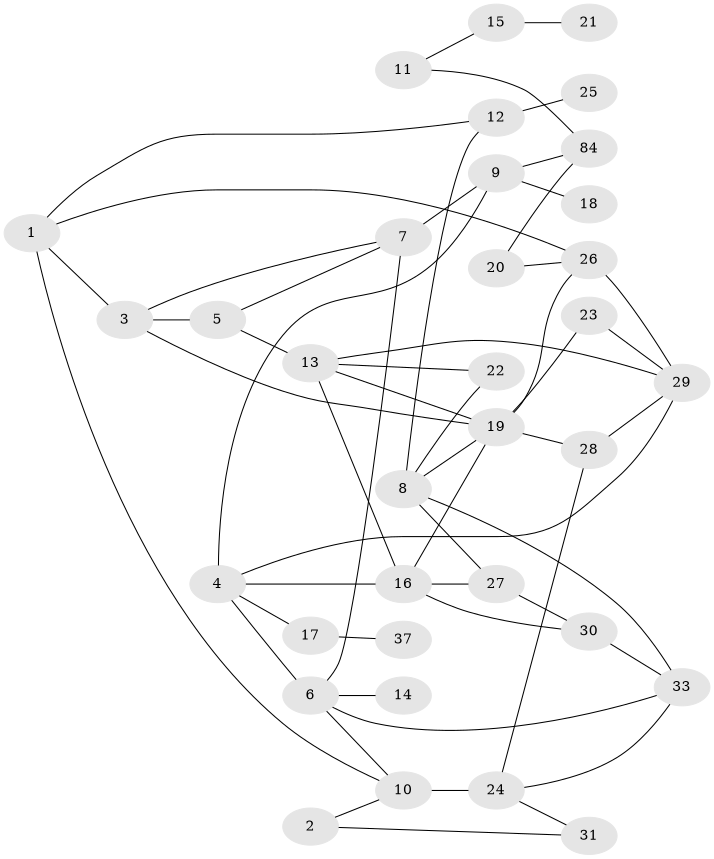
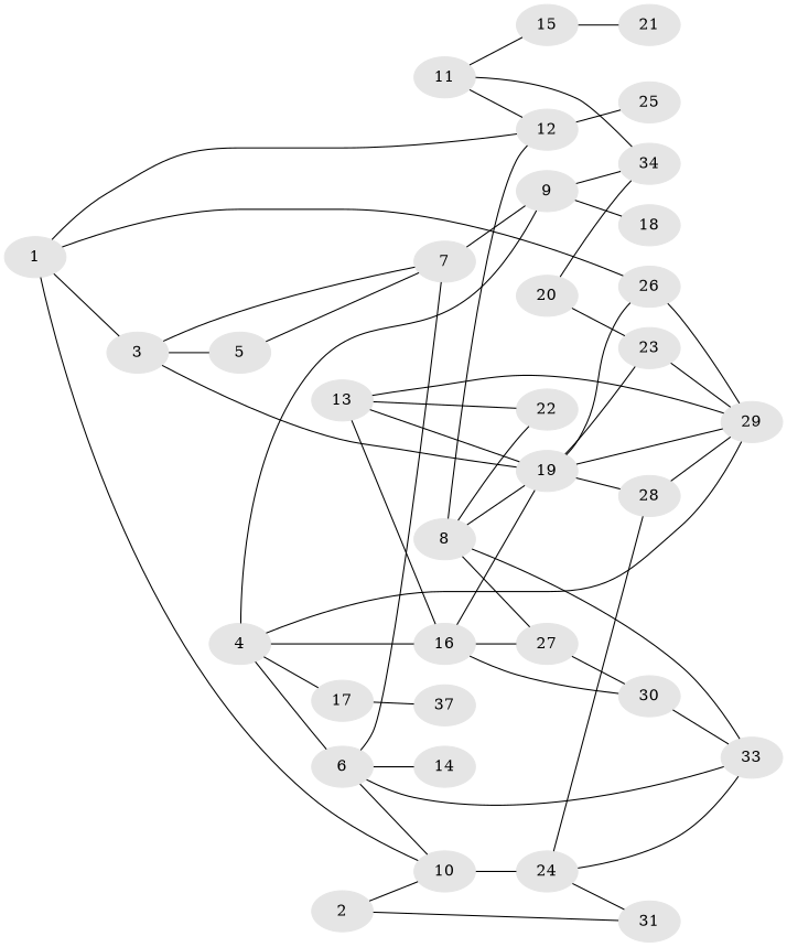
  graph {
    rankdir=LR
    node [color=gray90 style=filled]
    edge [weight=1.0]
    1
    3
    10
    12
    26
    5
    7
    19
    24
    25
    29
    2
    31
    13
    9
    23
    28
    4
    6
    16
    17
    14
    33
    18
-   34 [label=84]
+   34
    27
    30
    n28 [label=37]
    22
    8
    11
    15
    21
    20
    1 -- 3
    1 -- 10
    1 -- 12
    1 -- 26
    3 -- 5
    3 -- 7
    3 -- 19 [weight=2.0]
    10 -- 24
    12 -- 25
    26 -- 29
    5 -- 7
-   5 -- 13
    7 -- 9
    19 -- 26 [weight=3.0]
+   19 -- 29
    19 -- 23
    19 -- 28
    24 -- 31
    24 -- 28
    24 -- 33
    2 -- 10
    2 -- 31
    13 -- 19
    13 -- 29
    13 -- 16
    13 -- 22
    9 -- 18
    9 -- 34
    23 -- 29
    28 -- 29
    4 -- 29
    4 -- 9
    4 -- 6
    4 -- 16
    4 -- 17
    6 -- 10
    6 -- 7
    6 -- 14
    6 -- 33
    16 -- 19
    16 -- 27
    16 -- 30
    17 -- n28
    27 -- 30
    30 -- 33
    8 -- 12
    8 -- 19
    8 -- 33
    8 -- 27
    8 -- 22
+   11 -- 12
    11 -- 34
    11 -- 15
    15 -- 21
-   20 -- 26
+   20 -- 23
    20 -- 34
  }
